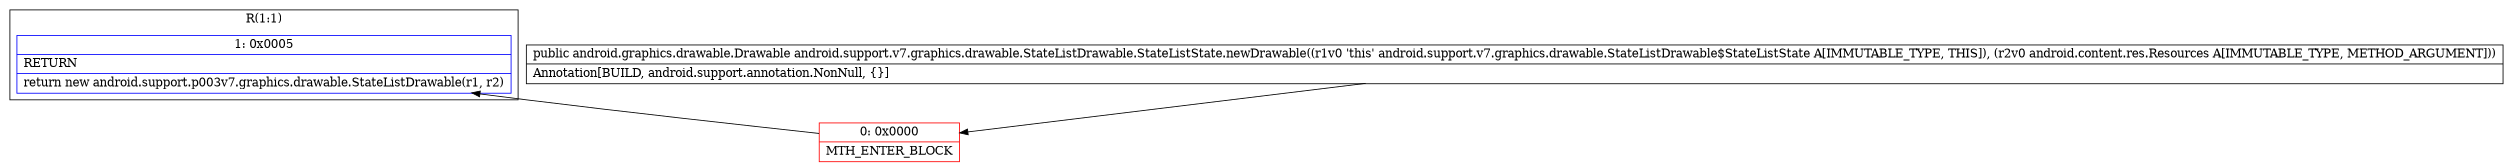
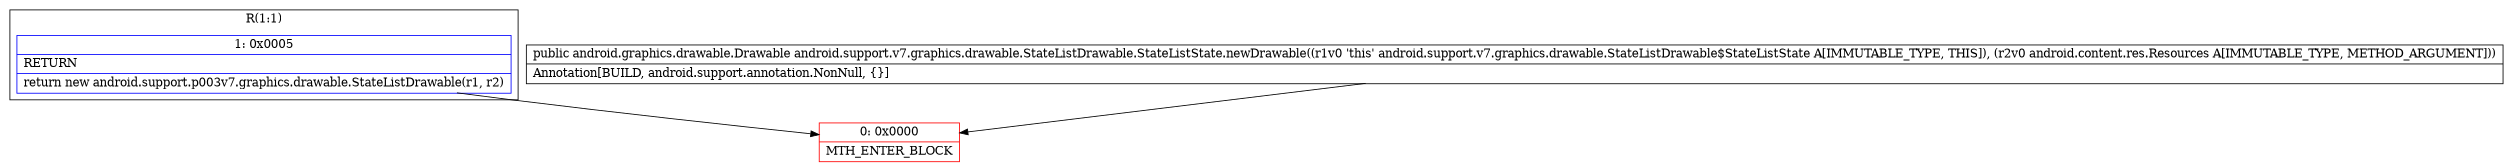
  digraph {
    node [shape=record]
    n1 [color=blue label="{1\:\ 0x0005|RETURN\l|return new android.support.p003v7.graphics.drawable.StateListDrawable(r1, r2)\l}"]
    n2 [color=red label="{0\:\ 0x0000|MTH_ENTER_BLOCK\l}"]
    n3 [label="{public android.graphics.drawable.Drawable android.support.v7.graphics.drawable.StateListDrawable.StateListState.newDrawable((r1v0 'this' android.support.v7.graphics.drawable.StateListDrawable$StateListState A[IMMUTABLE_TYPE, THIS]), (r2v0 android.content.res.Resources A[IMMUTABLE_TYPE, METHOD_ARGUMENT]))  | Annotation[BUILD, android.support.annotation.NonNull, \{\}]\l}"]
    subgraph cluster_1 {
      label="R(1:1)"
      n1
    }
-   n2 -> n1
+   n1 -> n2
    n3 -> n2
  }
